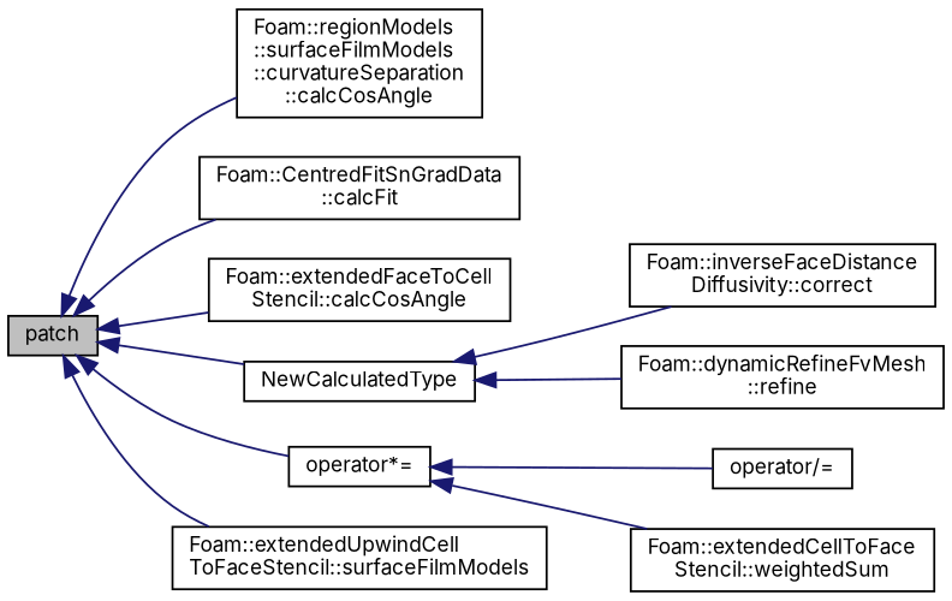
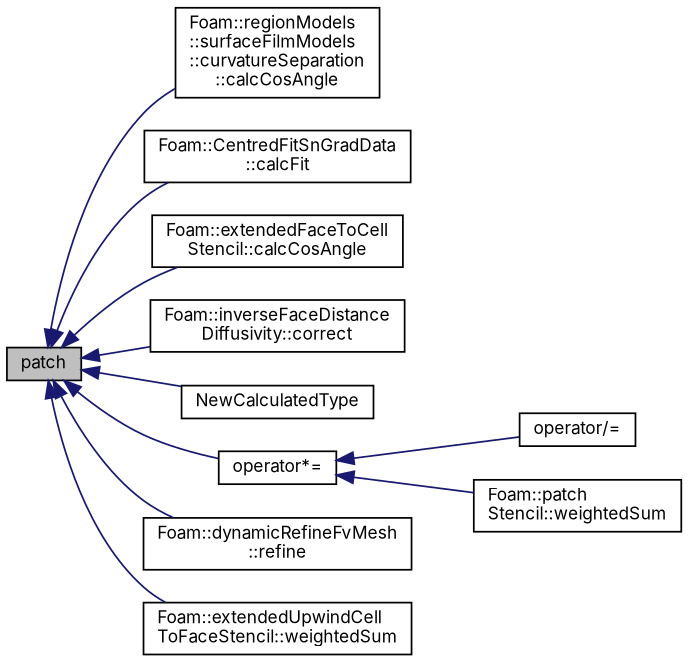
  digraph {
    fontname=Inter
    rankdir=LR
    node [color=black fontname=Inter fontsize=10 shape=record]
    edge [color=midnightblue dir=back fontname=Inter fontsize=10 labelfontname=FreeSans labelfontsize=10 style=solid]
    n1 [fillcolor=grey75 fontcolor=black height=0.2 label=patch style=filled width=0.4]
    n2 [height=0.2 label="Foam::regionModels\l::surfaceFilmModels\l::curvatureSeparation\l::calcCosAngle" width=0.4]
    n3 [height=0.2 label="Foam::CentredFitSnGradData\l::calcFit" width=0.4]
    n4 [height=0.2 label="Foam::extendedFaceToCell\lStencil::calcCosAngle" width=0.4]
    n5 [height=0.2 label="Foam::inverseFaceDistance\lDiffusivity::correct" width=0.4]
    n6 [height=0.2 label=NewCalculatedType width=0.4]
    n7 [height=0.2 label="operator*=" width=0.4]
    n8 [height=0.2 label="Foam::dynamicRefineFvMesh\l::refine" width=0.4]
-   n9 [height=0.2 label="Foam::extendedUpwindCell\lToFaceStencil::surfaceFilmModels" width=0.4]
+   n9 [height=0.2 label="Foam::extendedUpwindCell\lToFaceStencil::weightedSum" width=0.4]
    n10 [height=0.2 label="operator/=" width=0.4]
-   n11 [height=0.2 label="Foam::extendedCellToFace\lStencil::weightedSum" width=0.4]
+   n11 [height=0.2 label="Foam::patch\lStencil::weightedSum" width=0.4]
    n1 -> n2
    n1 -> n3
    n1 -> n4
-   n6 -> n5
+   n1 -> n5
    n1 -> n6
    n1 -> n7
-   n6 -> n8
+   n1 -> n8
    n1 -> n9
    n7 -> n10
    n7 -> n11
  }
